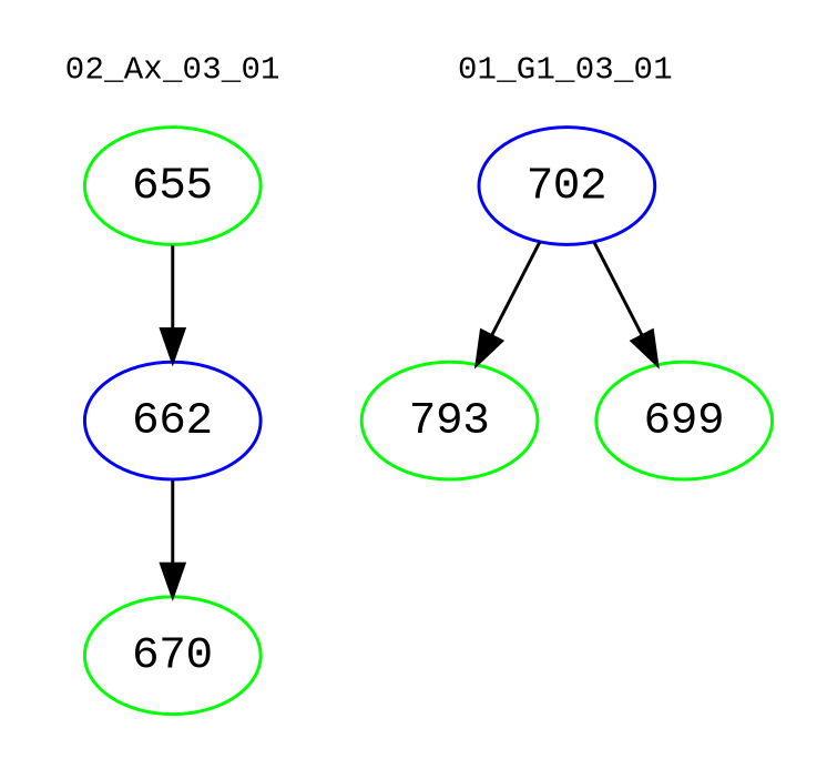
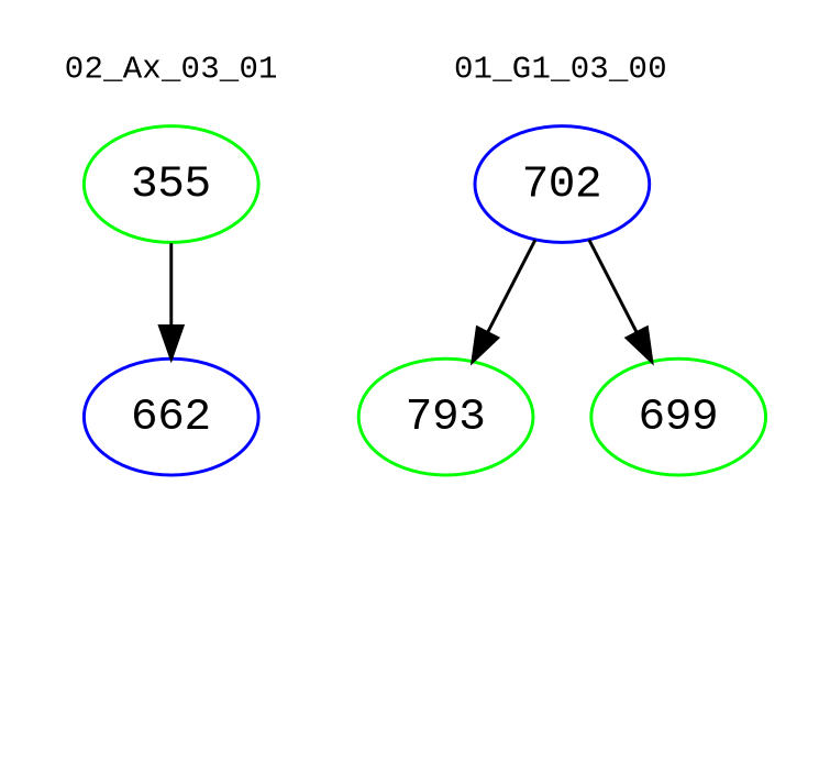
  digraph {
    fontname="Liberation Mono"
    node [color=green fontname="Liberation Mono"]
    edge [color=black fontname="Liberation Mono"]
    n1 [color=blue label=662]
-   n2 [label=655]
-   n3 [label=670]
+   n2 [label=355]
    n4 [color=blue label=702]
    n5 [label=793]
    n6 [label=699]
    subgraph cluster_1 {
      color=white
      fontsize=10
      label="02_Ax_03_01"
      n1
      n2
-     n3
    }
    subgraph cluster_2 {
      color=white
      fontsize=10
-     label="01_G1_03_01"
+     label="01_G1_03_00"
      n4
      n5
      n6
    }
-   n1 -> n3
    n2 -> n1
    n4 -> n5
    n4 -> n6
  }
